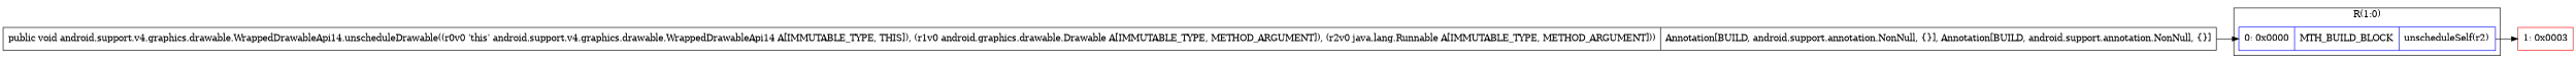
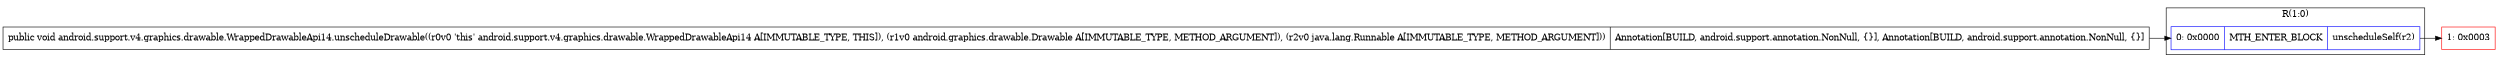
  digraph {
    rankdir=LR
    node [shape=record]
-   n1 [color=blue label="{0\:\ 0x0000|MTH_BUILD_BLOCK\l|unscheduleSelf(r2)\l}"]
+   n1 [color=blue label="{0\:\ 0x0000|MTH_ENTER_BLOCK\l|unscheduleSelf(r2)\l}"]
    n2 [color=red label="{1\:\ 0x0003}"]
    n3 [label="{public void android.support.v4.graphics.drawable.WrappedDrawableApi14.unscheduleDrawable((r0v0 'this' android.support.v4.graphics.drawable.WrappedDrawableApi14 A[IMMUTABLE_TYPE, THIS]), (r1v0 android.graphics.drawable.Drawable A[IMMUTABLE_TYPE, METHOD_ARGUMENT]), (r2v0 java.lang.Runnable A[IMMUTABLE_TYPE, METHOD_ARGUMENT]))  | Annotation[BUILD, android.support.annotation.NonNull, \{\}], Annotation[BUILD, android.support.annotation.NonNull, \{\}]\l}"]
    subgraph cluster_1 {
      label="R(1:0)"
      n1
    }
    n1 -> n2
    n3 -> n1
  }
